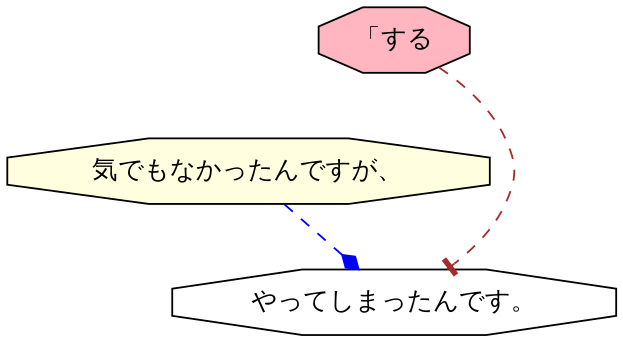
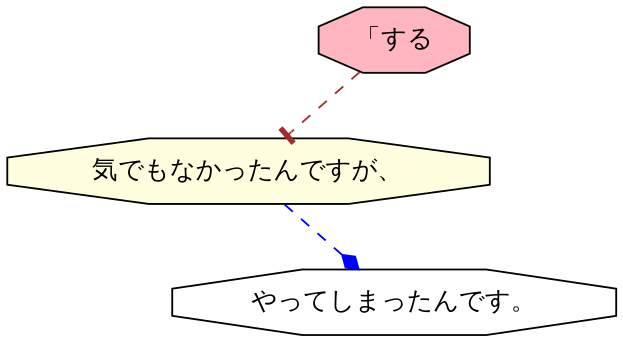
  digraph {
    fontname=Lato
    node [fontname=Lato shape=octagon style=filled]
    edge [fontname=Lato style=dashed]
    n1 [fillcolor=lightpink label="「する"]
    n2 [fillcolor=lightyellow label="気でもなかったんですが、"]
    n3 [fillcolor=white label="やってしまったんです。"]
-   n1 -> n3 [arrowhead=tee color=brown]
+   n1 -> n2 [arrowhead=tee color=brown]
    n2 -> n3 [arrowhead=diamond color=blue]
  }
